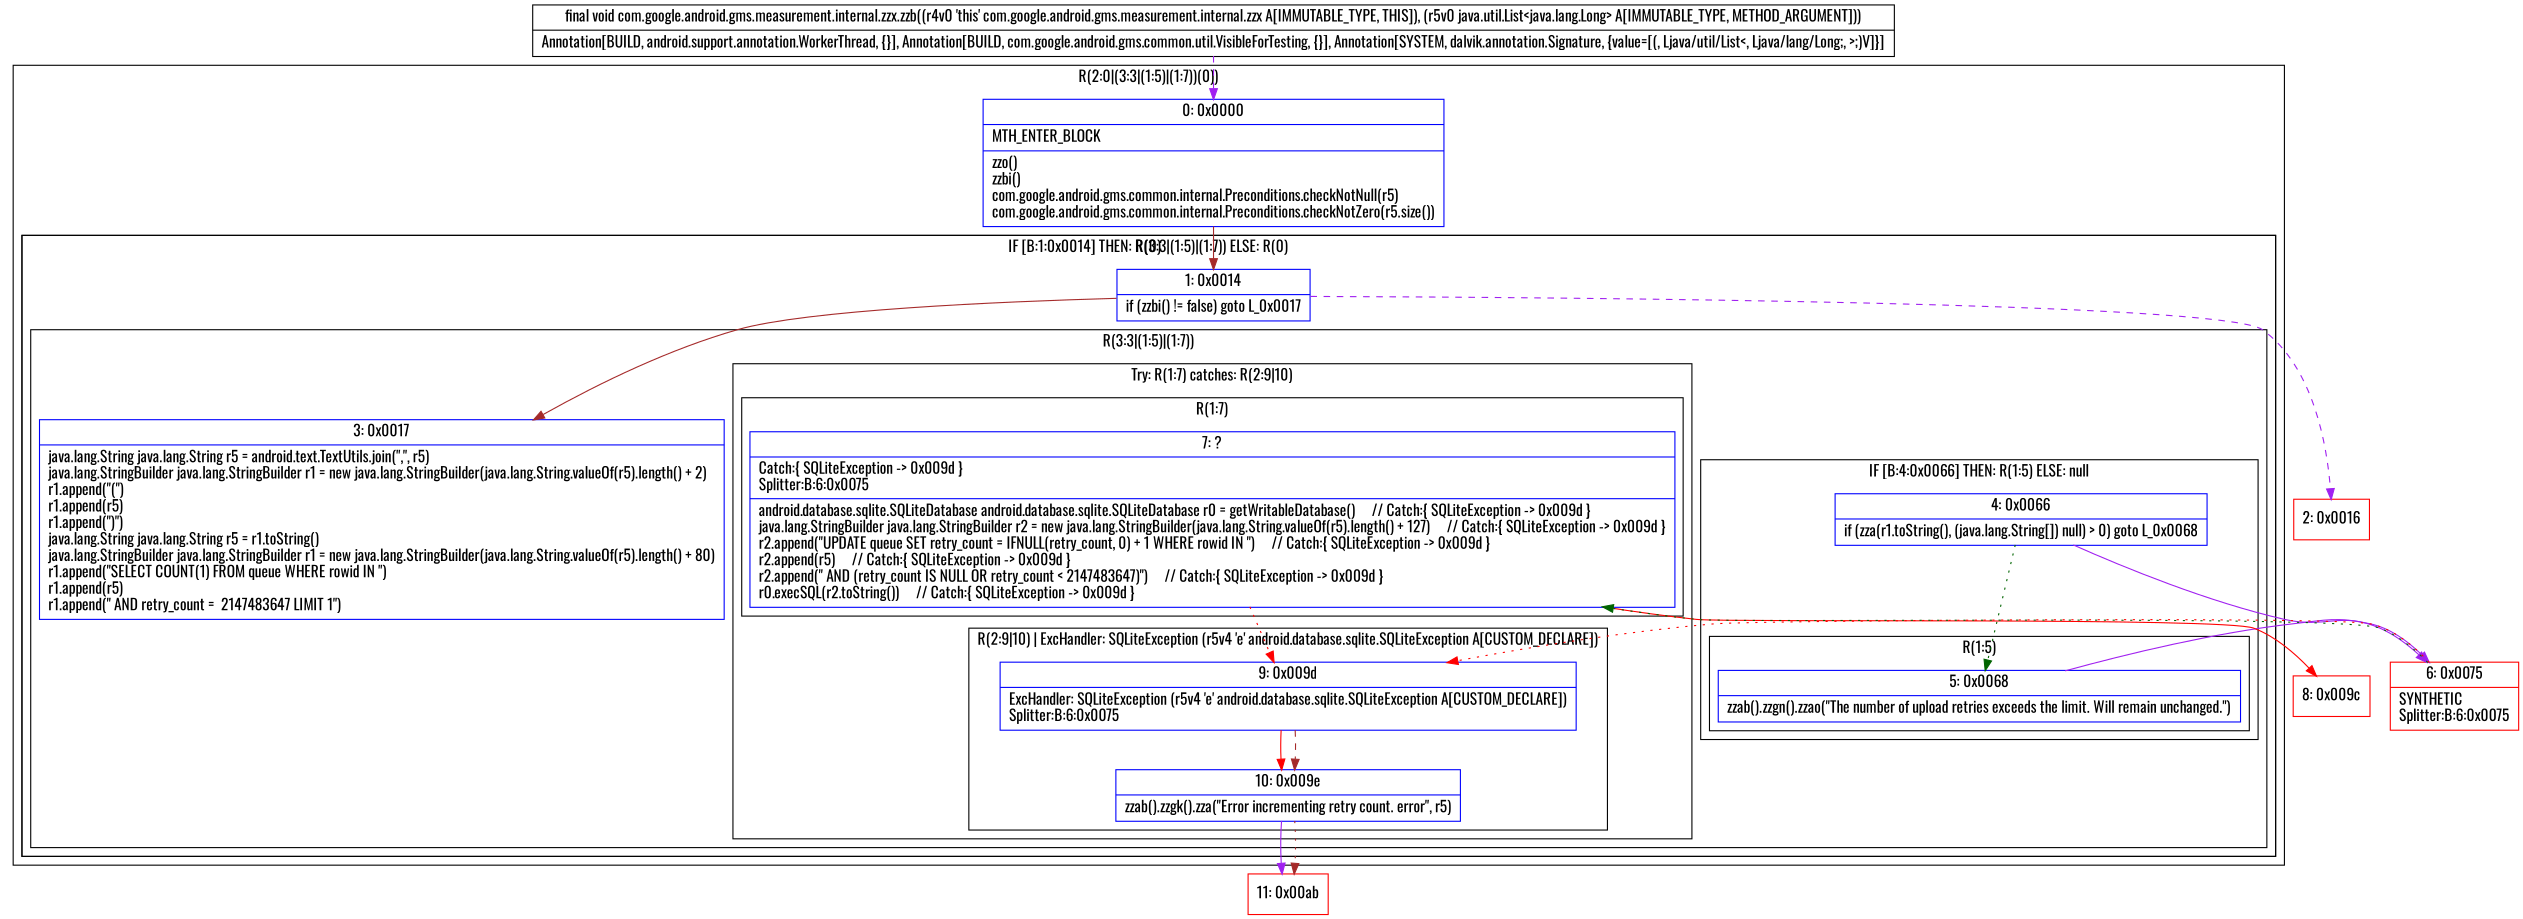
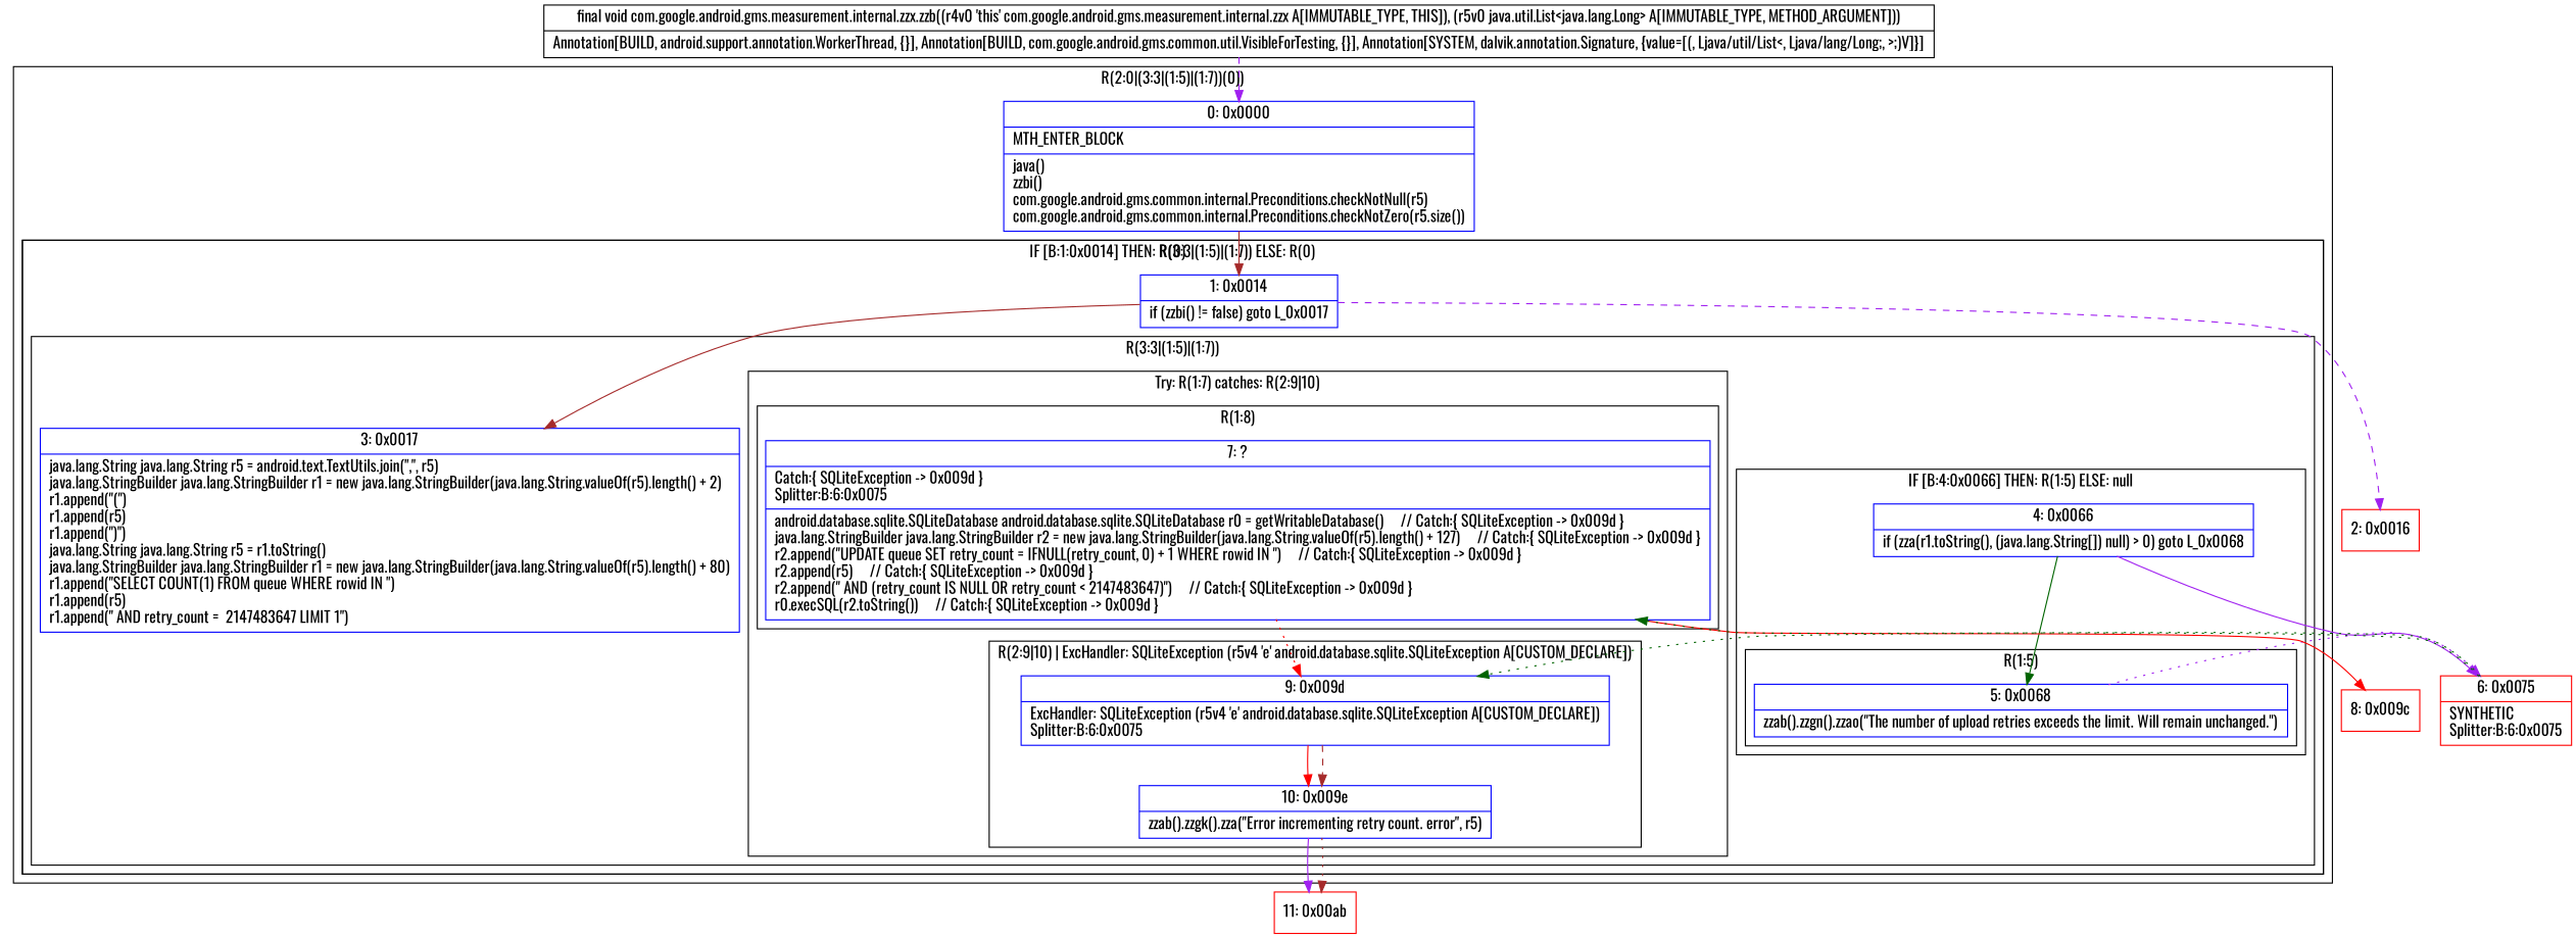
  digraph {
    fontname=Oswald
    node [color=blue fontname=Oswald shape=record]
    edge [color=purple fontname=Oswald style=solid]
    n1 [label="{5\:\ 0x0068|zzab().zzgn().zzao(\"The number of upload retries exceeds the limit. Will remain unchanged.\")\l}"]
    n2 [label="{4\:\ 0x0066|if (zza(r1.toString(), (java.lang.String[]) null) \> 0) goto L_0x0068\l}"]
    n3 [label="{7\:\ ?|Catch:\{ SQLiteException \-\> 0x009d \}\lSplitter:B:6:0x0075\l|android.database.sqlite.SQLiteDatabase android.database.sqlite.SQLiteDatabase r0 = getWritableDatabase()     \/\/ Catch:\{ SQLiteException \-\> 0x009d \}\ljava.lang.StringBuilder java.lang.StringBuilder r2 = new java.lang.StringBuilder(java.lang.String.valueOf(r5).length() + 127)     \/\/ Catch:\{ SQLiteException \-\> 0x009d \}\lr2.append(\"UPDATE queue SET retry_count = IFNULL(retry_count, 0) + 1 WHERE rowid IN \")     \/\/ Catch:\{ SQLiteException \-\> 0x009d \}\lr2.append(r5)     \/\/ Catch:\{ SQLiteException \-\> 0x009d \}\lr2.append(\" AND (retry_count IS NULL OR retry_count \< 2147483647)\")     \/\/ Catch:\{ SQLiteException \-\> 0x009d \}\lr0.execSQL(r2.toString())     \/\/ Catch:\{ SQLiteException \-\> 0x009d \}\l}"]
    n4 [label="{9\:\ 0x009d|ExcHandler: SQLiteException (r5v4 'e' android.database.sqlite.SQLiteException A[CUSTOM_DECLARE])\lSplitter:B:6:0x0075\l}"]
    n5 [label="{10\:\ 0x009e|zzab().zzgk().zza(\"Error incrementing retry count. error\", r5)\l}"]
    n6 [label="{3\:\ 0x0017|java.lang.String java.lang.String r5 = android.text.TextUtils.join(\",\", r5)\ljava.lang.StringBuilder java.lang.StringBuilder r1 = new java.lang.StringBuilder(java.lang.String.valueOf(r5).length() + 2)\lr1.append(\"(\")\lr1.append(r5)\lr1.append(\")\")\ljava.lang.String java.lang.String r5 = r1.toString()\ljava.lang.StringBuilder java.lang.StringBuilder r1 = new java.lang.StringBuilder(java.lang.String.valueOf(r5).length() + 80)\lr1.append(\"SELECT COUNT(1) FROM queue WHERE rowid IN \")\lr1.append(r5)\lr1.append(\" AND retry_count =  2147483647 LIMIT 1\")\l}"]
    n7 [label="{1\:\ 0x0014|if (zzbi() != false) goto L_0x0017\l}"]
-   n8 [label="{0\:\ 0x0000|MTH_ENTER_BLOCK\l|zzo()\lzzbi()\lcom.google.android.gms.common.internal.Preconditions.checkNotNull(r5)\lcom.google.android.gms.common.internal.Preconditions.checkNotZero(r5.size())\l}"]
+   n8 [label="{0\:\ 0x0000|MTH_ENTER_BLOCK\l|java()\lzzbi()\lcom.google.android.gms.common.internal.Preconditions.checkNotNull(r5)\lcom.google.android.gms.common.internal.Preconditions.checkNotZero(r5.size())\l}"]
    n9 [color=red label="{6\:\ 0x0075|SYNTHETIC\lSplitter:B:6:0x0075\l}"]
    n10 [color=red label="{8\:\ 0x009c}"]
    n11 [color=red label="{11\:\ 0x00ab}"]
    n12 [color=red label="{2\:\ 0x0016}"]
    n13 [label="{final void com.google.android.gms.measurement.internal.zzx.zzb((r4v0 'this' com.google.android.gms.measurement.internal.zzx A[IMMUTABLE_TYPE, THIS]), (r5v0 java.util.List\<java.lang.Long\> A[IMMUTABLE_TYPE, METHOD_ARGUMENT]))  | Annotation[BUILD, android.support.annotation.WorkerThread, \{\}], Annotation[BUILD, com.google.android.gms.common.util.VisibleForTesting, \{\}], Annotation[SYSTEM, dalvik.annotation.Signature, \{value=[(, Ljava\/util\/List\<, Ljava\/lang\/Long;, \>;)V]\}]\l}" color=""]
    subgraph cluster_1 {
      label="R(2:0|(3:3|(1:5)|(1:7))(0))"
      n8
      subgraph cluster_2 {
        label="IF [B:1:0x0014] THEN: R(3:3|(1:5)|(1:7)) ELSE: R(0)"
        n7
        subgraph cluster_3 {
          label="R(3:3|(1:5)|(1:7))"
          n6
          subgraph cluster_4 {
            label="IF [B:4:0x0066] THEN: R(1:5) ELSE: null"
            n2
            subgraph cluster_5 {
              label="R(1:5)"
              n1
            }
          }
          subgraph cluster_6 {
            label="Try: R(1:7) catches: R(2:9|10)"
            subgraph cluster_7 {
-             label="R(1:7)"
+             label="R(1:8)"
              n3
            }
            subgraph cluster_8 {
              label="R(2:9|10) | ExcHandler: SQLiteException (r5v4 'e' android.database.sqlite.SQLiteException A[CUSTOM_DECLARE])\l"
              n4
              n5
            }
          }
        }
        subgraph cluster_9 {
          label="R(0)"
        }
      }
    }
    subgraph cluster_10 {
      label="R(2:9|10) | ExcHandler: SQLiteException (r5v4 'e' android.database.sqlite.SQLiteException A[CUSTOM_DECLARE])\l"
    }
-   n1 -> n9
-   n2 -> n1 [color=darkgreen style=dotted]
+   n1 -> n9 [style=dotted]
+   n2 -> n1 [color=darkgreen]
    n2 -> n9
    n3 -> n4 [color=red style=dotted]
    n3 -> n10 [color=red]
    n4 -> n5 [color=red]
    n4 -> n5 [color=brown style=dashed]
    n5 -> n11
    n5 -> n11 [color=brown style=dotted]
    n7 -> n6 [color=brown]
    n7 -> n12 [style=dashed]
    n8 -> n7 [color=brown]
    n9 -> n3 [color=darkgreen style=dotted]
-   n9 -> n4 [color=red style=dotted]
+   n9 -> n4 [color=darkgreen style=dotted]
    n13 -> n8 [style=dashed]
  }
